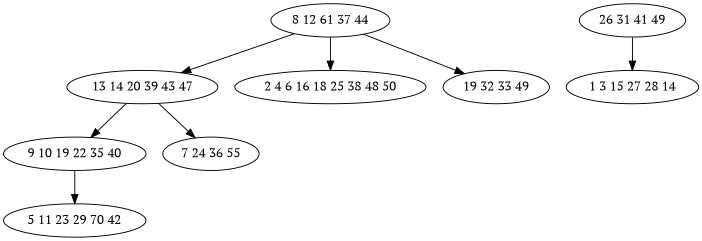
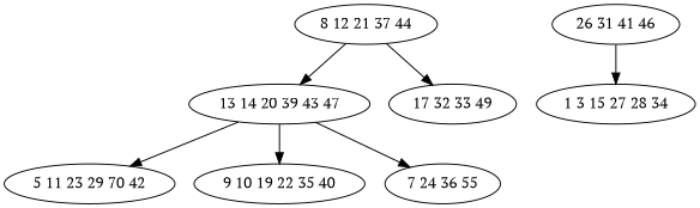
  digraph {
    fontname="PT Serif"
    node [fontname="PT Serif"]
    edge [fontname="PT Serif"]
-   n1 [label="8 12 61 37 44"]
+   n1 [label="8 12 21 37 44"]
    n2 [label="13 14 20 39 43 47"]
-   n3 [label="2 4 6 16 18 25 38 48 50"]
-   n4 [label="19 32 33 49"]
+   n4 [label="17 32 33 49"]
    n5 [label="5 11 23 29 70 42"]
    n6 [label="9 10 19 22 35 40"]
    n7 [label="7 24 36 55"]
-   n8 [label="26 31 41 49"]
-   n9 [label="1 3 15 27 28 14"]
+   n8 [label="26 31 41 46"]
+   n9 [label="1 3 15 27 28 34"]
    n1 -> n2
-   n1 -> n3
    n1 -> n4
-   n6 -> n5
+   n2 -> n5
    n2 -> n6
    n2 -> n7
    n8 -> n9
  }
